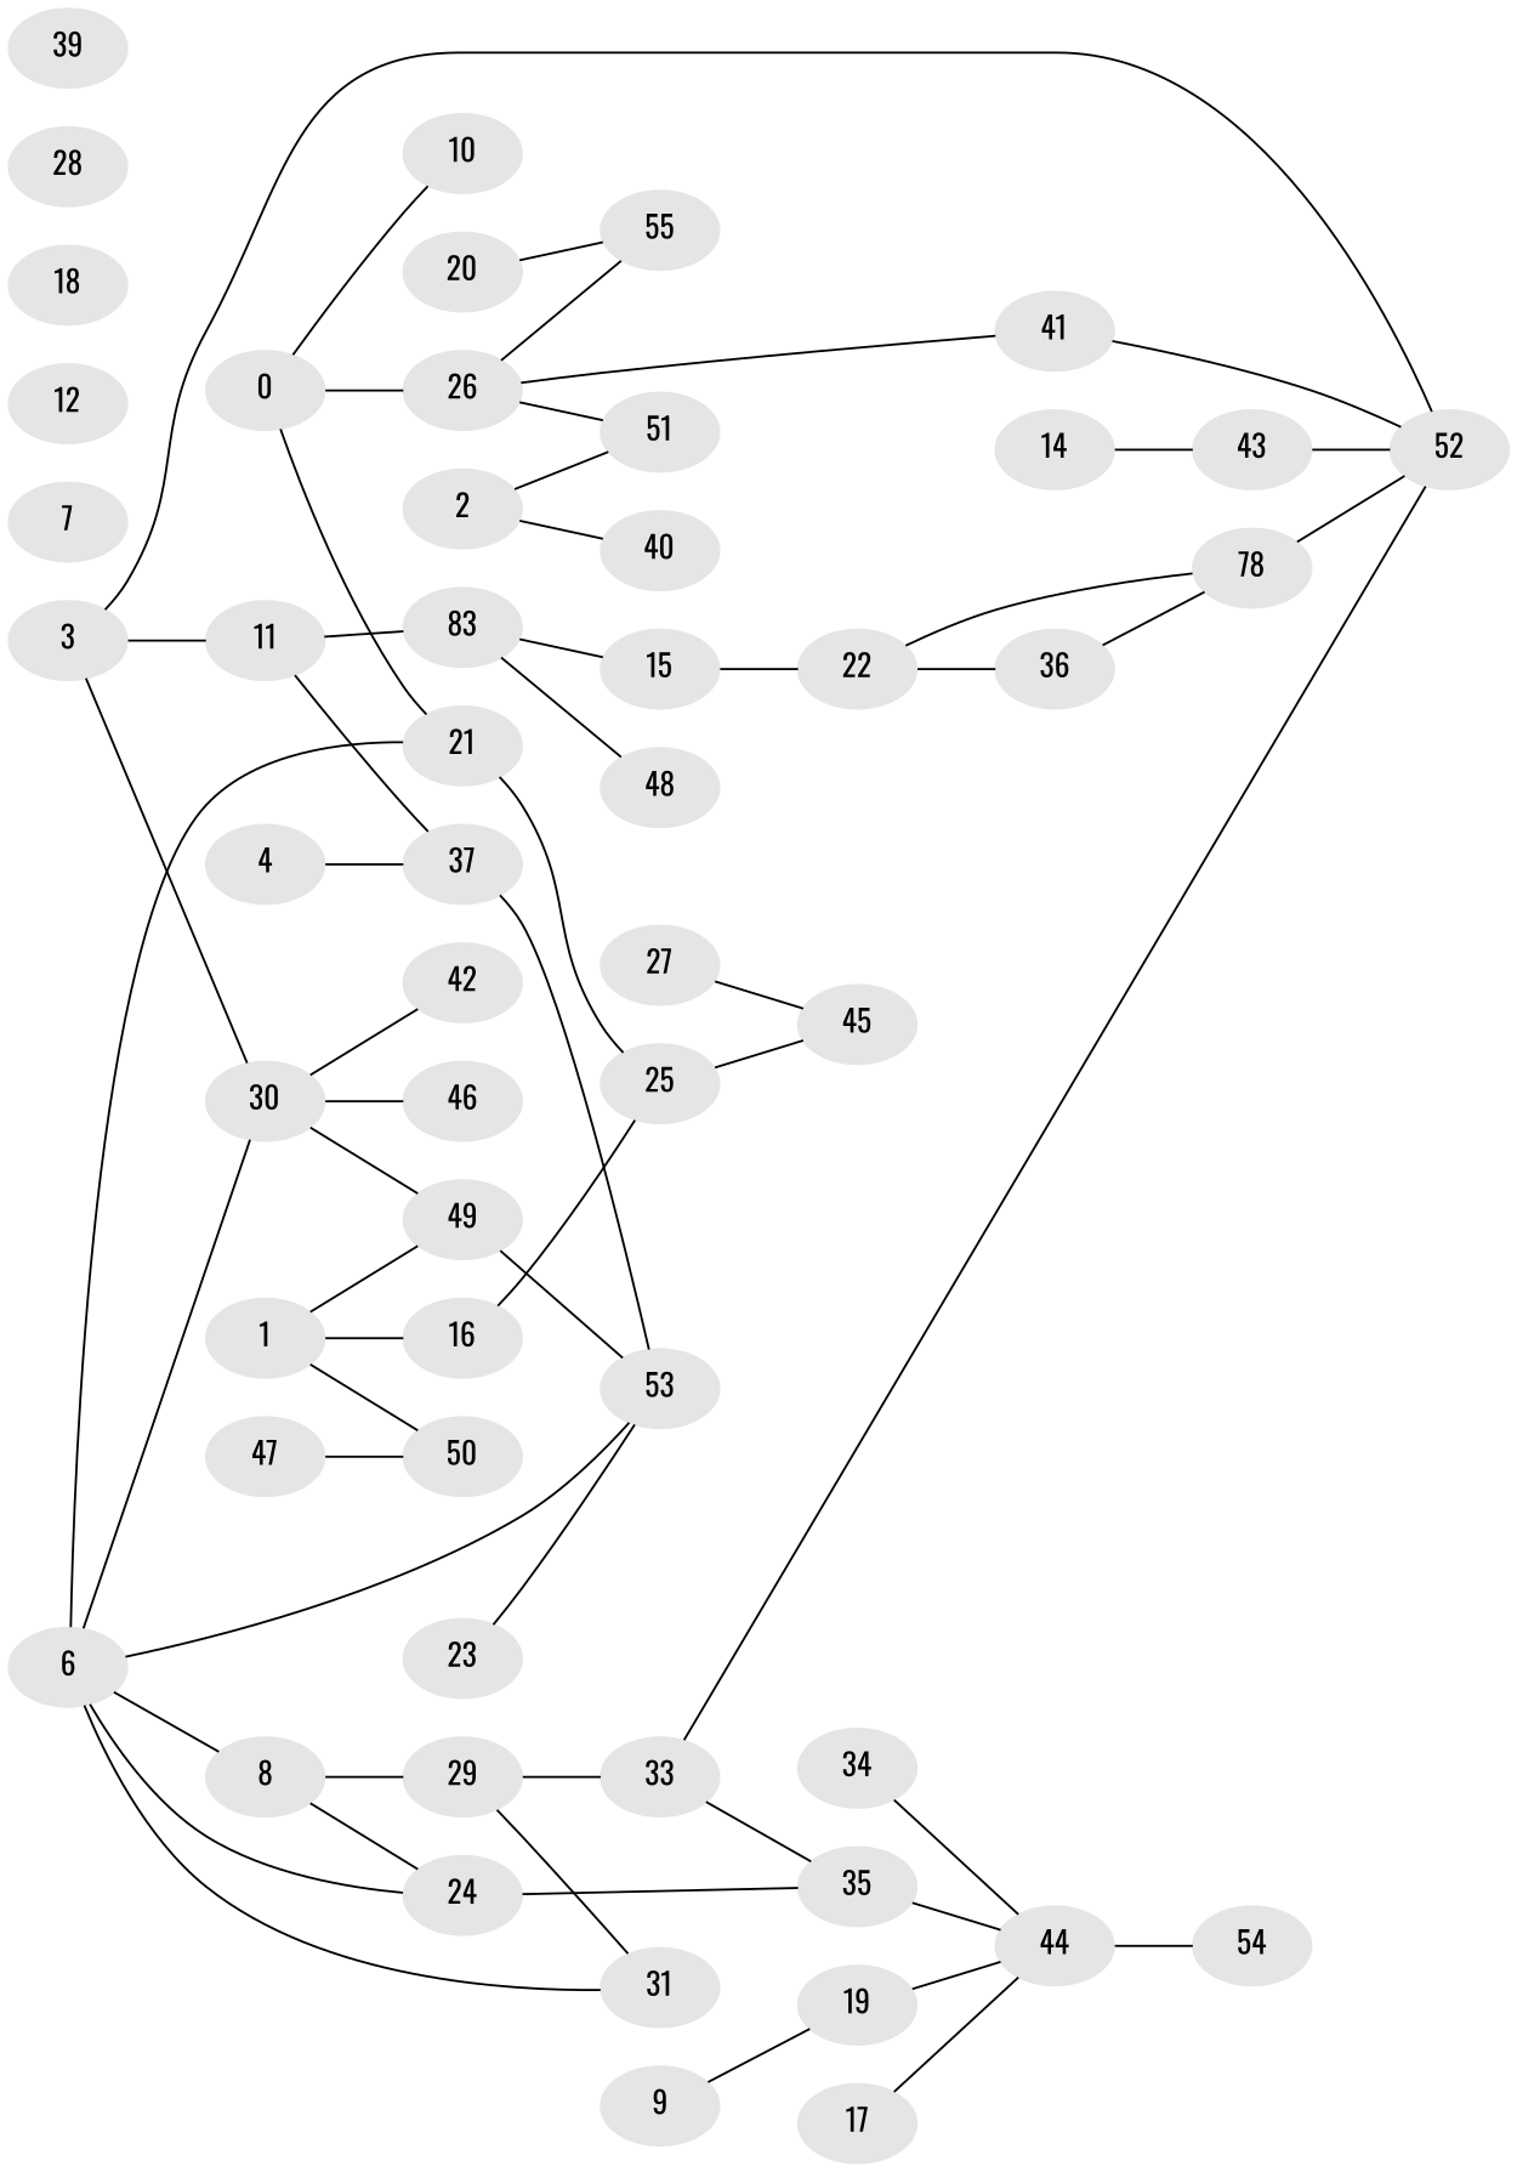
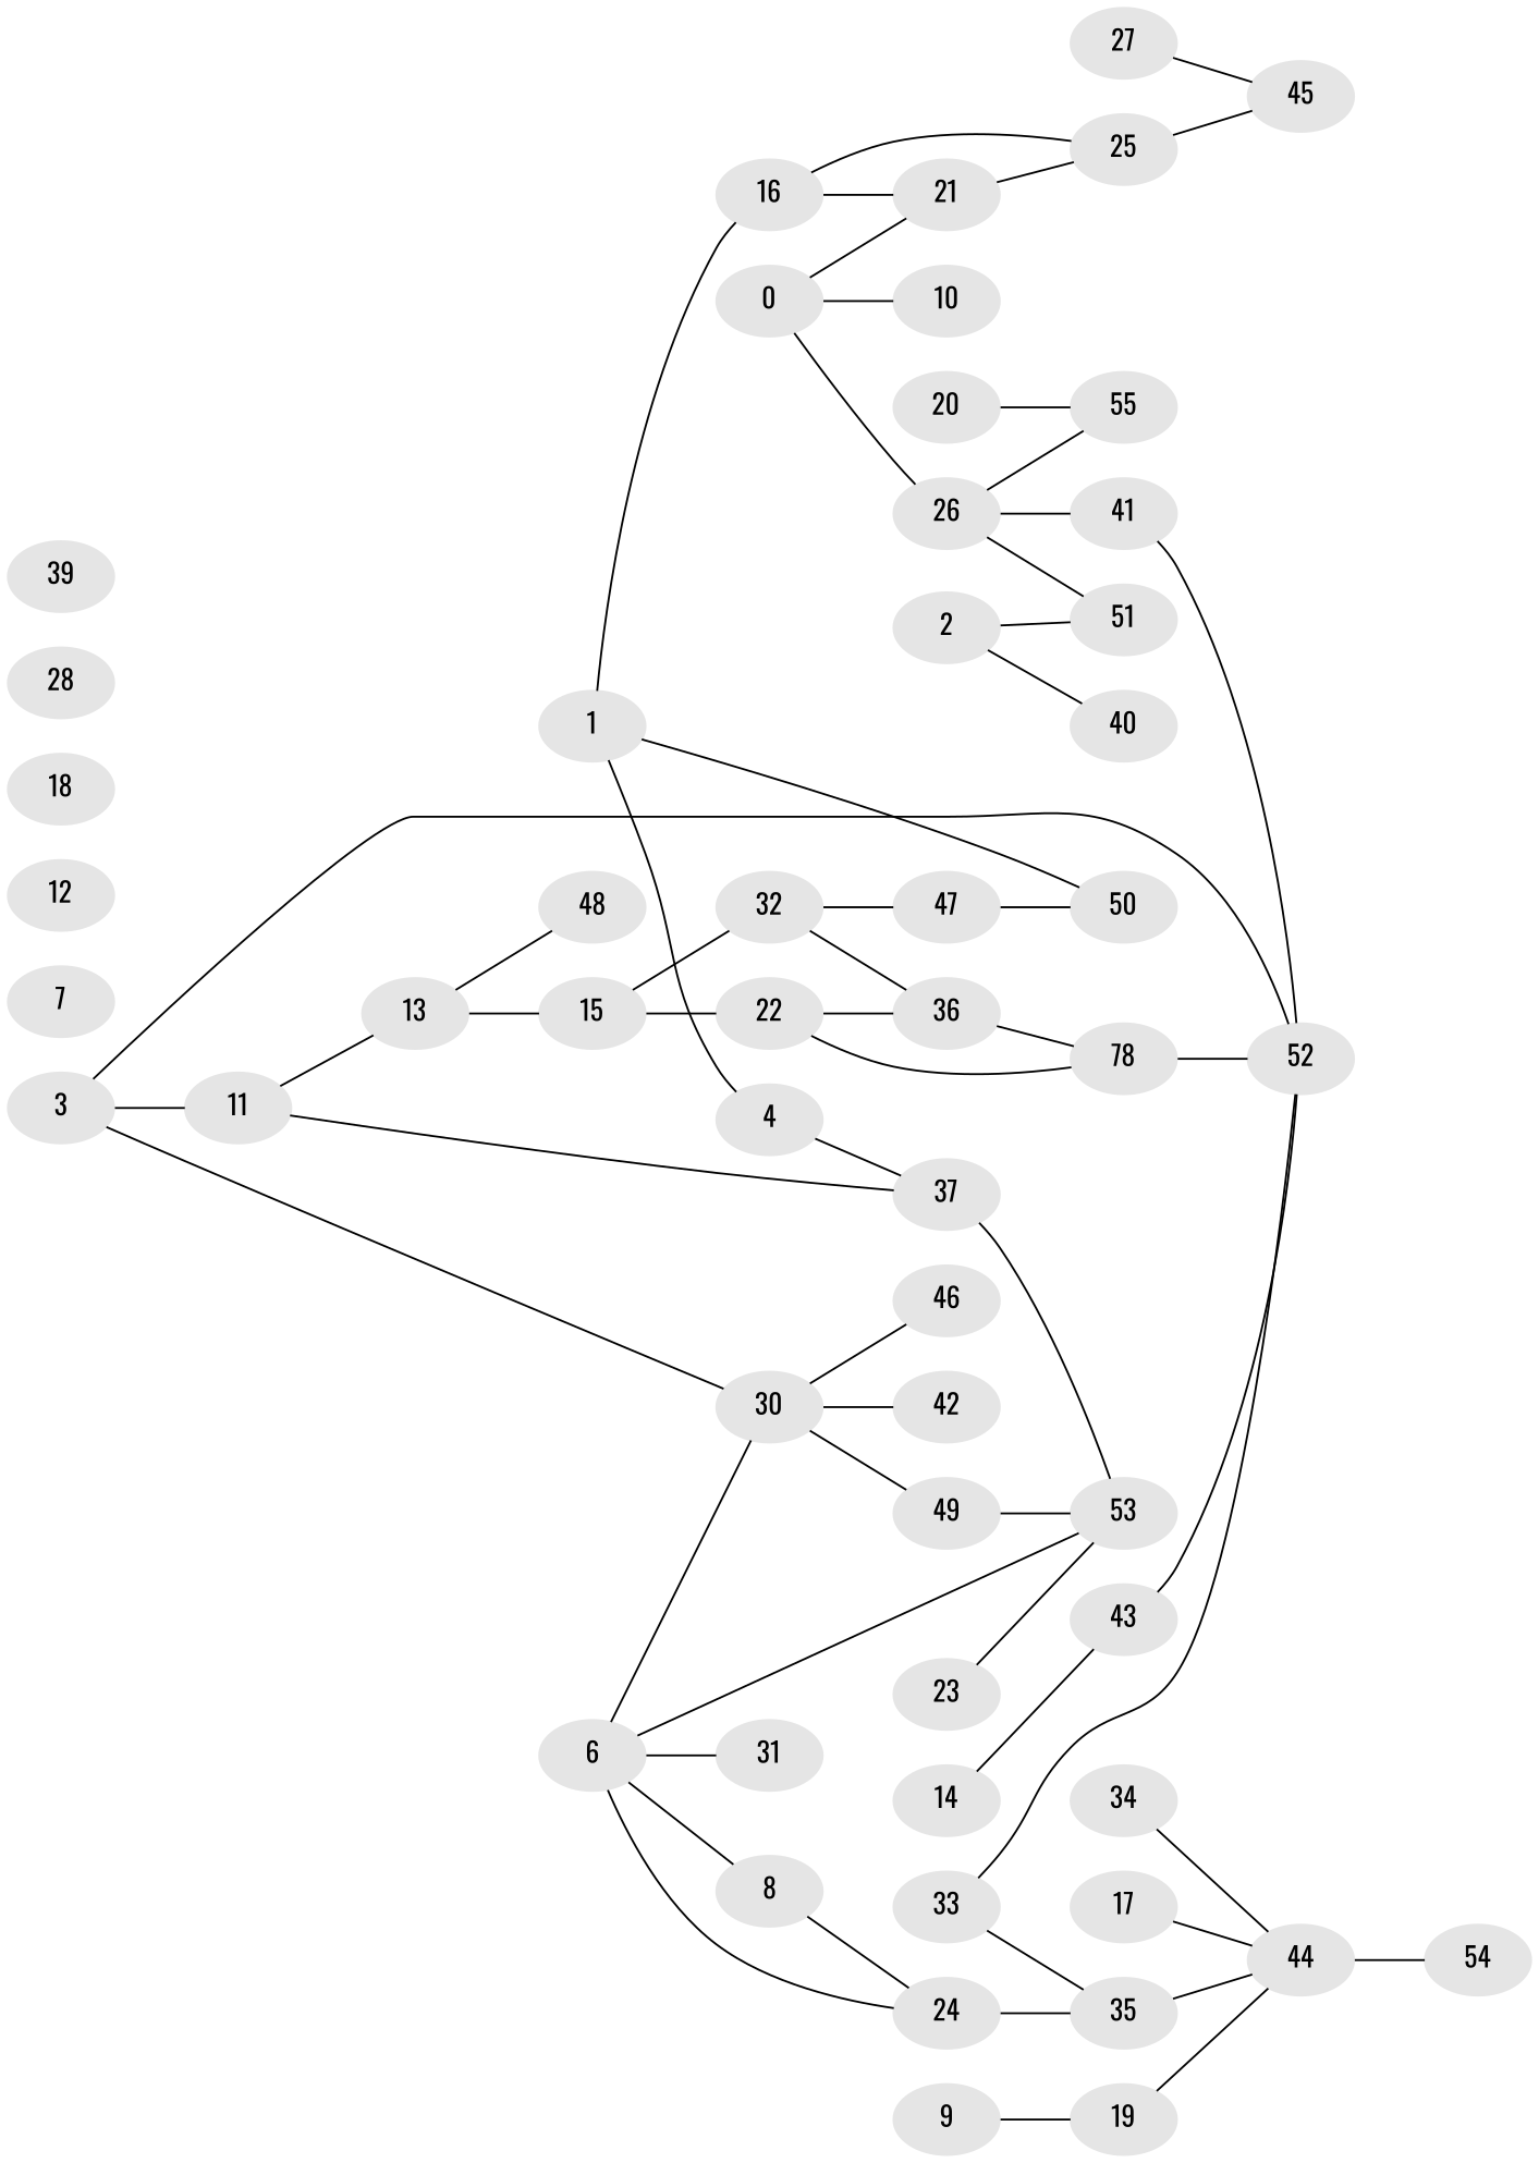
  graph {
    fontname=Oswald
    rankdir=LR
    node [color=gray90 fontname=Oswald style=filled]
    edge [fontname=Oswald]
    1
    4
    16
    50
    37
    25
    2
    40
    51
    3
    11
    30
    52
-   13 [label=83]
+   13
    42
    46
    49
    53
    n19 [label=0]
    10
    21
    26
    55
    41
    6
    8
    24
    31
-   29
    35
    7
    33
    9
    19
    44
    54
    15
    48
    12
    22
+   32
    14
    43
    36
    n45 [label=78]
    47
    45
    17
    18
    20
    23
    27
    28
    34
    39
-   1 -- 49
+   1 -- 4
    1 -- 16
    1 -- 50
    4 -- 37
    16 -- 25
    37 -- 53
    25 -- 45
    2 -- 40
    2 -- 51
    3 -- 11
    3 -- 30
    3 -- 52
    11 -- 37
    11 -- 13
    30 -- 42
    30 -- 46
    30 -- 49
    13 -- 15
    13 -- 48
    49 -- 53
    n19 -- 10
    n19 -- 21
    n19 -- 26
    21 -- 25
    26 -- 51
    26 -- 55
    26 -- 41
    41 -- 52
    6 -- 30
    6 -- 53
-   6 -- 21
+   16 -- 21
    6 -- 8
    6 -- 24
    6 -- 31
    8 -- 24
-   8 -- 29
    24 -- 35
-   29 -- 31
-   29 -- 33
    35 -- 44
    33 -- 52
    33 -- 35
    9 -- 19
    19 -- 44
    44 -- 54
    15 -- 22
+   15 -- 32
    22 -- 36
    22 -- n45
+   32 -- 36
+   32 -- 47
    14 -- 43
    43 -- 52
    36 -- n45
    n45 -- 52
    47 -- 50
    17 -- 44
    20 -- 55
    23 -- 53
    27 -- 45
    34 -- 44
  }
